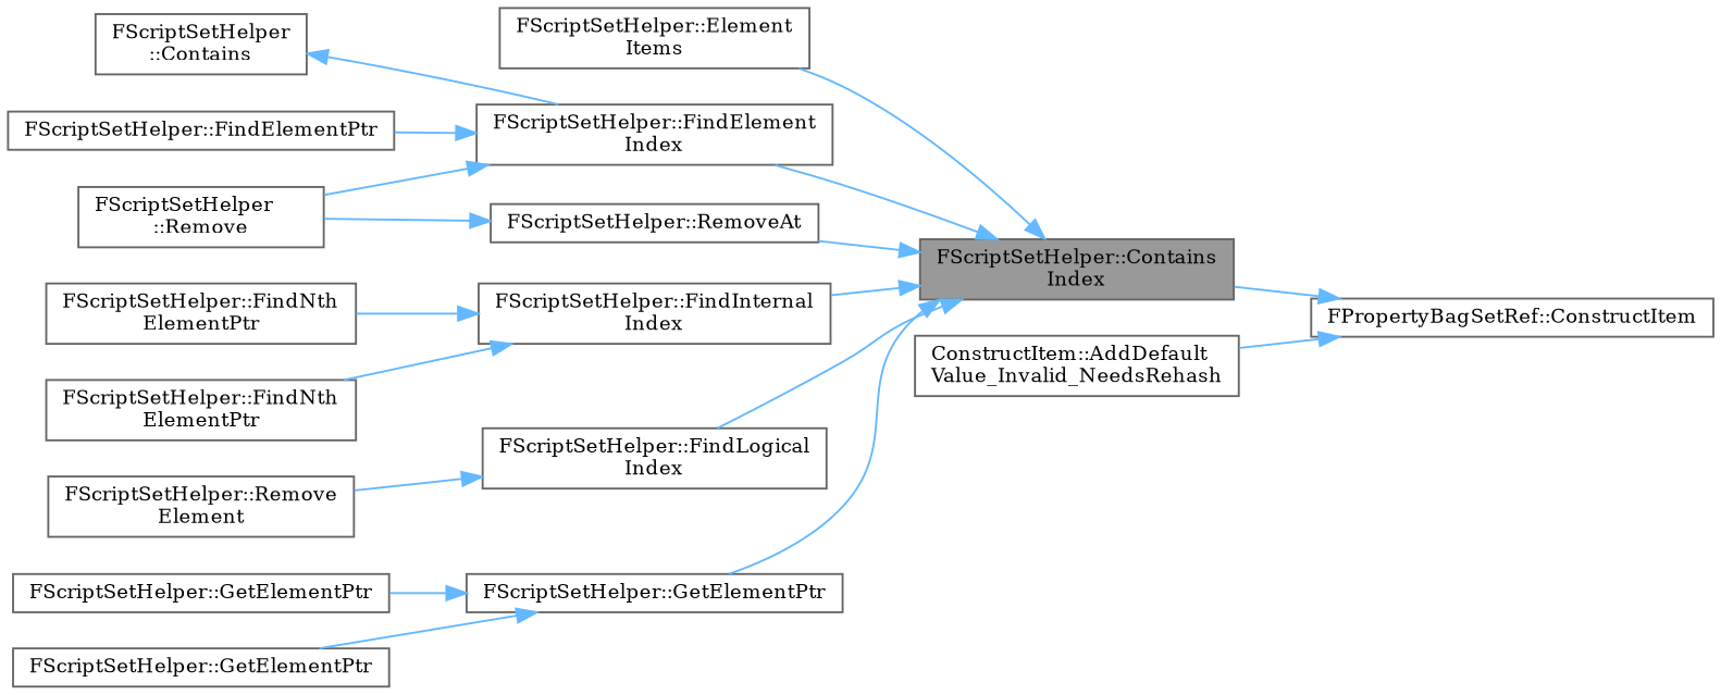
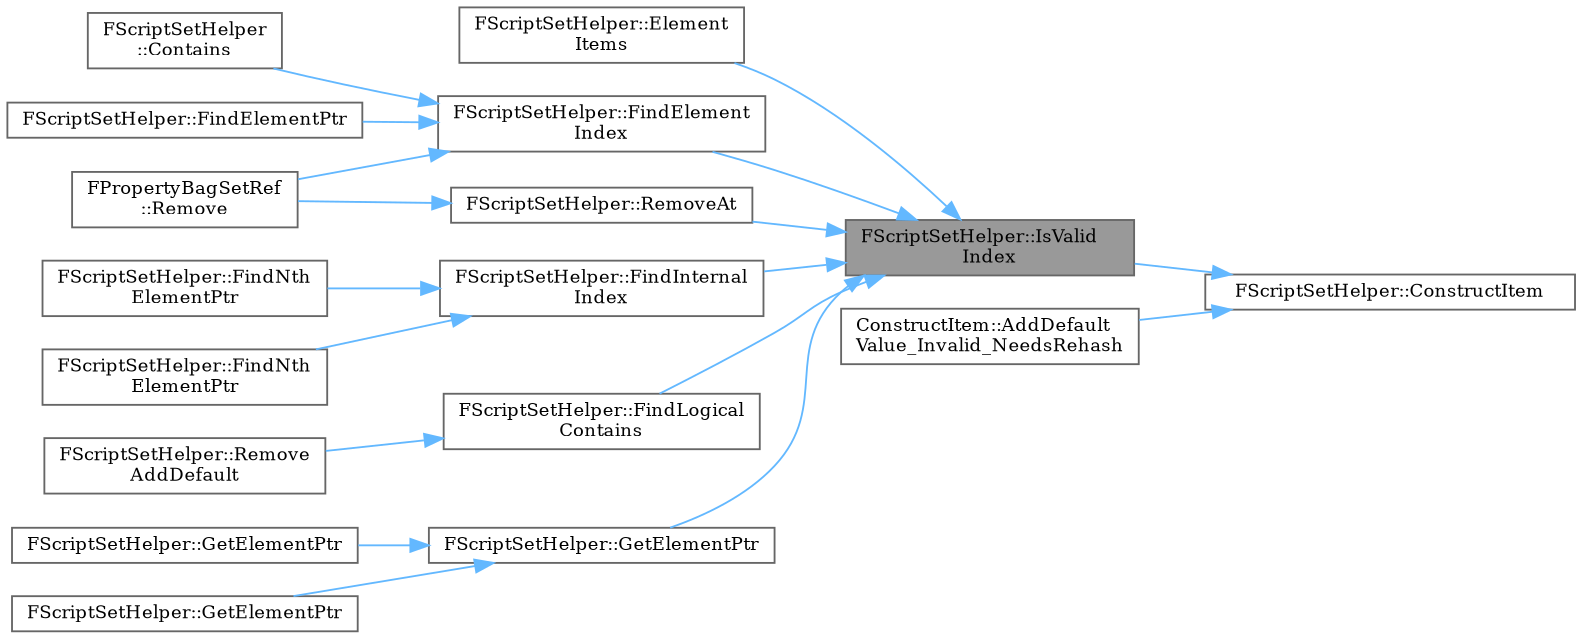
  digraph {
    fontname="DejaVu Serif"
    rankdir=RL
    node [color=grey40 fillcolor=white fontname="DejaVu Serif" fontsize=10 shape=box style=filled]
    edge [color=steelblue1 dir=back fontname="DejaVu Serif" fontsize=10 labelfontname=Helvetica labelfontsize=10 style=solid]
-   n1 [color=gray40 fillcolor=grey60 fontcolor=black height=0.2 label="FScriptSetHelper::Contains\lIndex" width=0.4]
+   n1 [color=gray40 fillcolor=grey60 fontcolor=black height=0.2 label="FScriptSetHelper::IsValid\lIndex" width=0.4]
    n2 [height=0.2 label="FScriptSetHelper::Element\lItems" width=0.4]
    n3 [height=0.2 label="FScriptSetHelper::FindElement\lIndex" width=0.4]
    n4 [height=0.2 label="FScriptSetHelper::FindInternal\lIndex" width=0.4]
-   n5 [height=0.2 label="FScriptSetHelper::FindLogical\lIndex" width=0.4]
+   n5 [height=0.2 label="FScriptSetHelper::FindLogical\lContains" width=0.4]
    n6 [height=0.2 label="FScriptSetHelper::GetElementPtr" width=0.4]
    n7 [height=0.2 label="FScriptSetHelper::RemoveAt" width=0.4]
-   n8 [height=0.2 label="FPropertyBagSetRef::ConstructItem" width=0.4]
+   n8 [height=0.2 label="FScriptSetHelper::ConstructItem" width=0.4]
    n9 [height=0.2 label="ConstructItem::AddDefault\lValue_Invalid_NeedsRehash" width=0.4]
    n10 [height=0.2 label="FScriptSetHelper\l::Contains" width=0.4]
    n11 [height=0.2 label="FScriptSetHelper::FindElementPtr" width=0.4]
-   n12 [height=0.2 label="FScriptSetHelper\l::Remove" width=0.4]
+   n12 [height=0.2 label="FPropertyBagSetRef\l::Remove" width=0.4]
    n13 [height=0.2 label="FScriptSetHelper::FindNth\lElementPtr" width=0.4]
    n14 [height=0.2 label="FScriptSetHelper::FindNth\lElementPtr" width=0.4]
-   n15 [height=0.2 label="FScriptSetHelper::Remove\lElement" width=0.4]
+   n15 [height=0.2 label="FScriptSetHelper::Remove\lAddDefault" width=0.4]
    n16 [height=0.2 label="FScriptSetHelper::GetElementPtr" width=0.4]
    n17 [height=0.2 label="FScriptSetHelper::GetElementPtr" width=0.4]
    n1 -> n2
    n1 -> n3
    n1 -> n4
    n1 -> n5
    n1 -> n6
    n1 -> n7
-   n10 -> n3
+   n3 -> n10
    n3 -> n11
    n3 -> n12
    n4 -> n13
    n4 -> n14
    n5 -> n15
    n6 -> n16
    n6 -> n17
    n7 -> n12
    n8 -> n1
    n8 -> n9
  }
